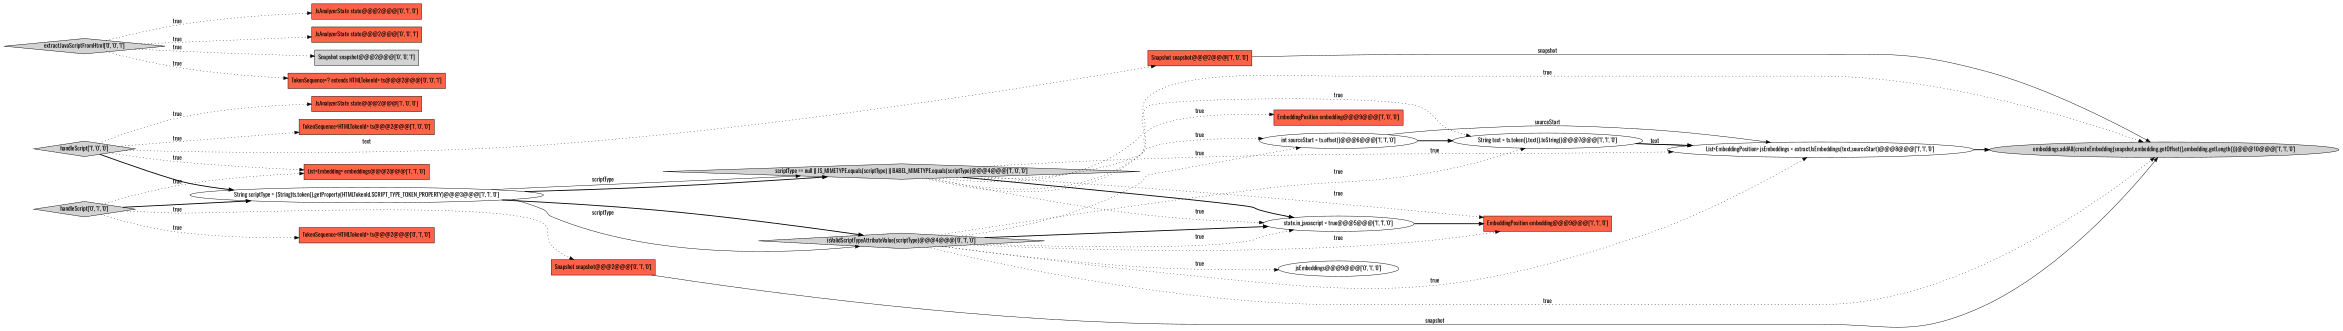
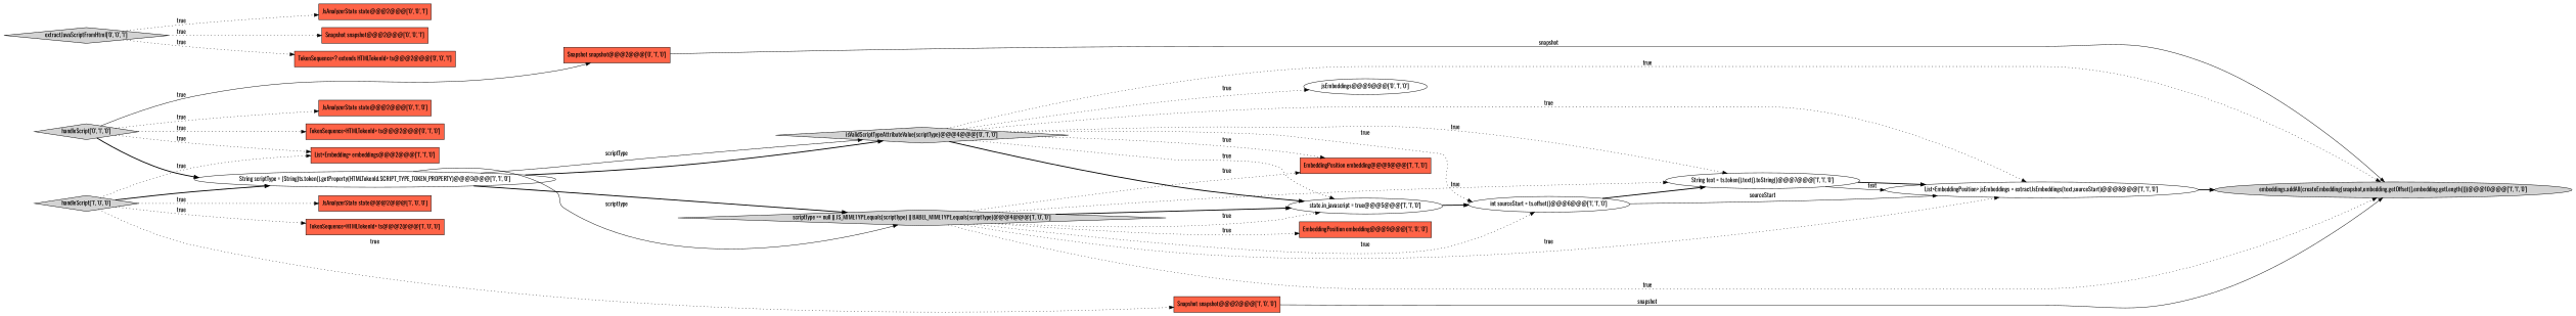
  digraph {
    fontname=Oswald
    rankdir=LR
    node [fillcolor=tomato fontname=Oswald shape=box style=filled]
    edge [fontname=Oswald style=dotted]
    n1 [fillcolor=white label="int sourceStart = ts.offset()@@@6@@@['1', '1', '0']" shape=ellipse]
    n2 [fillcolor=white label="List<EmbeddingPosition> jsEmbeddings = extractJsEmbeddings(text,sourceStart)@@@8@@@['1', '1', '0']" shape=ellipse]
    n3 [fillcolor=white label="String text = ts.token().text().toString()@@@7@@@['1', '1', '0']" shape=ellipse]
    n4 [fillcolor=lightgray label="embeddings.addAll(createEmbedding(snapshot,embedding.getOffset(),embedding.getLength()))@@@10@@@['1', '1', '0']" shape=ellipse]
    n5 [fillcolor=white label="state.in_javascript = true@@@5@@@['1', '1', '0']" shape=ellipse]
    n6 [label="Snapshot snapshot@@@2@@@['0', '1', '0']"]
    n7 [fillcolor=lightgray label="handleScript['1', '0', '0']" shape=diamond]
    n8 [label="JsAnalyzerState state@@@2@@@['1', '0', '0']"]
    n9 [label="List<Embedding> embeddings@@@2@@@['1', '1', '0']"]
    n10 [label="TokenSequence<HTMLTokenId> ts@@@2@@@['1', '0', '0']"]
    n11 [label="Snapshot snapshot@@@2@@@['1', '0', '0']"]
    n12 [fillcolor=white label="String scriptType = (String)ts.token().getProperty(HTMLTokenId.SCRIPT_TYPE_TOKEN_PROPERTY)@@@3@@@['1', '1', '0']" shape=ellipse]
    n13 [fillcolor=lightgray label="scriptType == null || JS_MIMETYPE.equals(scriptType) || BABEL_MIMETYPE.equals(scriptType)@@@4@@@['1', '0', '0']" shape=diamond]
    n14 [fillcolor=lightgray label="isValidScriptTypeAttributeValue(scriptType)@@@4@@@['0', '1', '0']" shape=diamond]
    n15 [label="EmbeddingPosition embedding@@@9@@@['1', '0', '0']"]
    n16 [label="EmbeddingPosition embedding@@@9@@@['1', '1', '0']"]
    n17 [fillcolor=white label="jsEmbeddings@@@9@@@['0', '1', '0']" shape=ellipse]
    n18 [fillcolor=lightgray label="handleScript['0', '1', '0']" shape=diamond]
    n19 [label="JsAnalyzerState state@@@2@@@['0', '1', '0']"]
    n20 [label="TokenSequence<HTMLTokenId> ts@@@2@@@['0', '1', '0']"]
    n21 [label="JsAnalyzerState state@@@2@@@['0', '0', '1']"]
-   n22 [fillcolor=lightgray label="Snapshot snapshot@@@2@@@['0', '0', '1']"]
+   n22 [label="Snapshot snapshot@@@2@@@['0', '0', '1']"]
    n23 [fillcolor=lightgray label="extractJavaScriptFromHtml['0', '0', '1']" shape=diamond]
    n24 [label="TokenSequence<? extends HTMLTokenId> ts@@@2@@@['0', '0', '1']"]
    n1 -> n2 [label=sourceStart style=solid]
    n1 -> n3 [style=bold]
    n2 -> n4 [style=bold]
    n3 -> n2 [label=text style=solid]
    n3 -> n2 [style=bold]
-   n5 -> n16 [style=bold]
+   n5 -> n1 [style=bold]
    n6 -> n4 [label=snapshot style=solid]
    n7 -> n8 [label=true]
    n7 -> n9 [label=true]
    n7 -> n10 [label=true]
-   n7 -> n11 [label=text]
+   n7 -> n11 [label=true]
    n7 -> n12 [style=bold]
    n11 -> n4 [label=snapshot style=solid]
    n12 -> n13 [style=bold]
    n12 -> n13 [label=scriptType style=solid]
    n12 -> n14 [label=scriptType style=solid]
    n12 -> n14 [style=bold]
    n13 -> n1 [label=true]
    n13 -> n2 [label=true]
    n13 -> n3 [label=true]
    n13 -> n4 [label=true]
    n13 -> n5 [style=bold]
    n13 -> n5 [label=true]
    n13 -> n15 [label=true]
    n13 -> n16 [label=true]
    n14 -> n1 [label=true]
    n14 -> n2 [label=true]
    n14 -> n3 [label=true]
    n14 -> n4 [label=true]
    n14 -> n5 [label=true]
    n14 -> n5 [style=bold]
    n14 -> n16 [label=true]
    n14 -> n17 [label=true]
-   n18 -> n6 [label=true]
+   n18 -> n6 [label=true style=solid]
    n18 -> n9 [label=true]
    n18 -> n12 [style=bold]
-   n23 -> n19 [label=true]
+   n18 -> n19 [label=true]
    n18 -> n20 [label=true]
    n23 -> n21 [label=true]
    n23 -> n22 [label=true]
    n23 -> n24 [label=true]
  }
